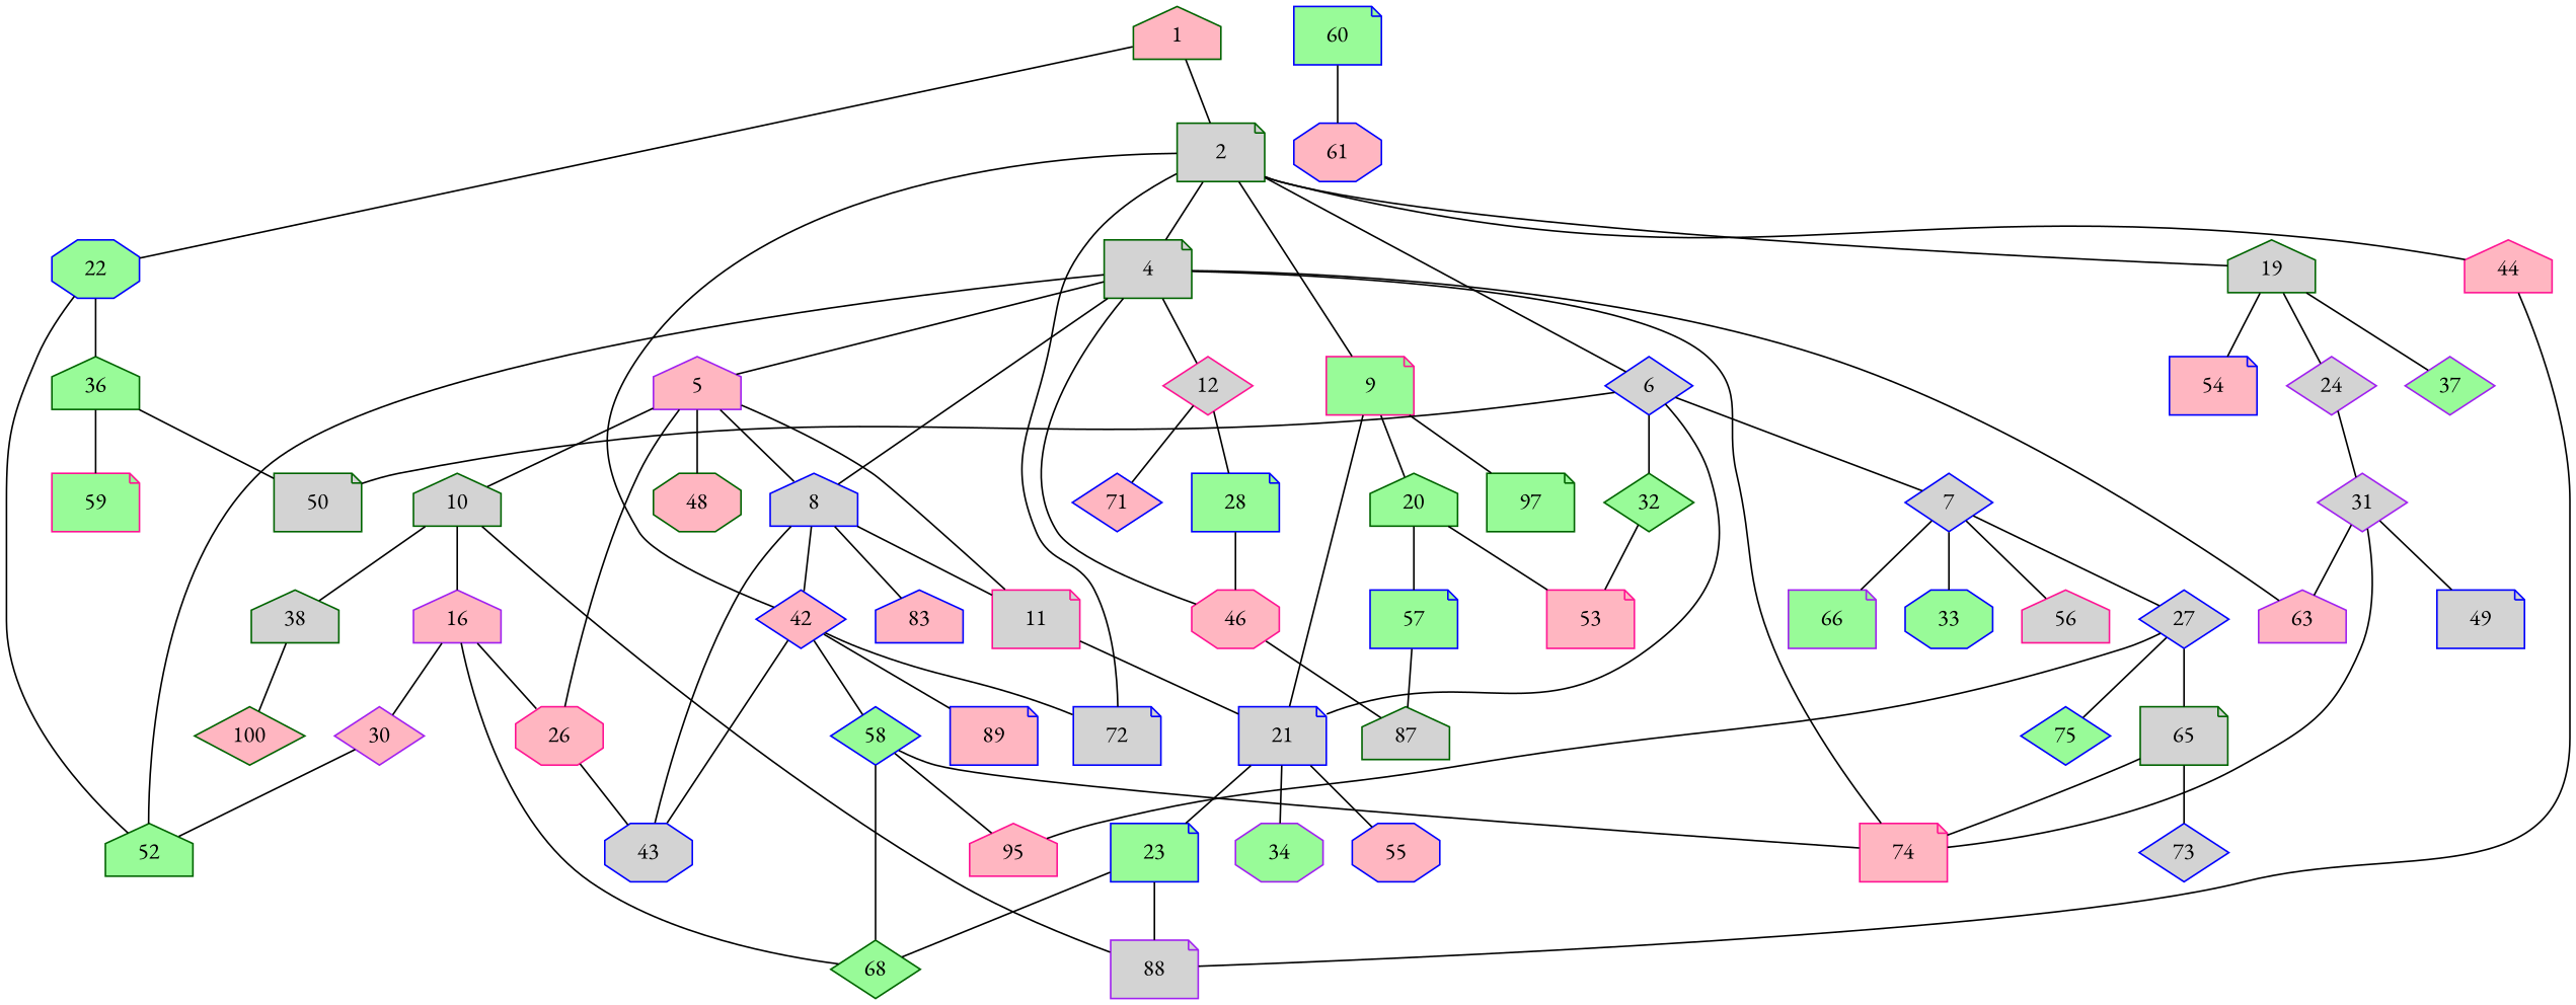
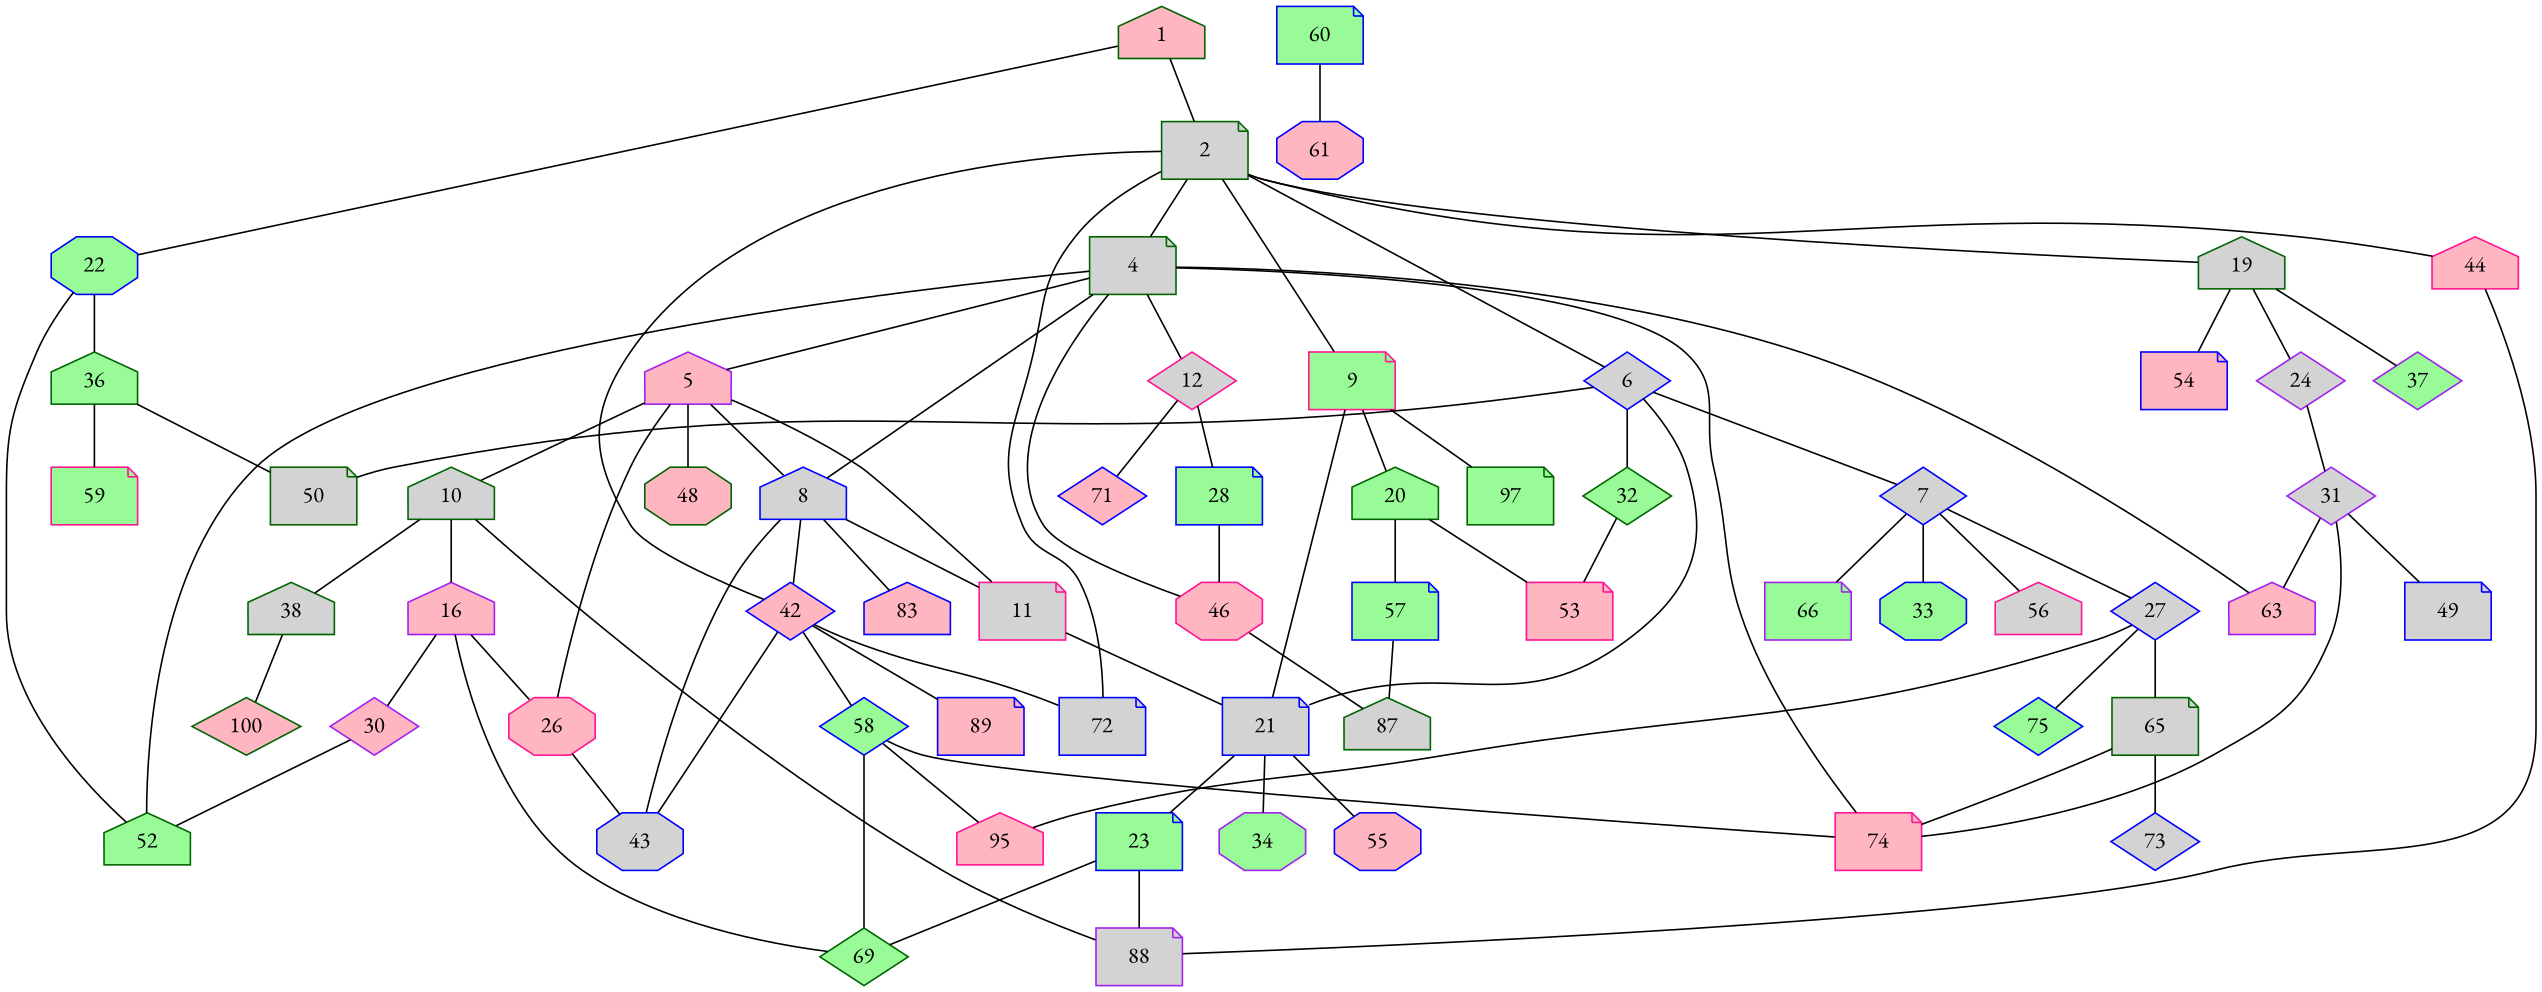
  graph {
    fontname="EB Garamond"
    node [color=blue fillcolor=lightgrey fontname="EB Garamond" shape=note style=filled]
    edge [fontname="EB Garamond"]
    2 [color=darkgreen super="+3"]
    4 [color=darkgreen super="+13"]
    6 [shape=diamond super="+17"]
    9 [color=deeppink fillcolor=palegreen super="+79"]
    19 [color=darkgreen shape=house super="+91"]
    42 [fillcolor=lightpink shape=diamond super="+85"]
    44 [color=deeppink fillcolor=lightpink shape=house]
    72 [super="+77"]
    1 [color=darkgreen fillcolor=lightpink shape=house]
    22 [fillcolor=palegreen shape=octagon super="+45"]
    52 [color=darkgreen fillcolor=palegreen shape=house super="+78"]
    36 [color=darkgreen fillcolor=palegreen shape=house super="+51"]
    5 [color=purple fillcolor=lightpink shape=house super="+39"]
    8 [shape=house super="+14"]
    12 [color=deeppink shape=diamond super="+40"]
    46 [color=deeppink fillcolor=lightpink shape=octagon super="+70"]
    63 [color=purple fillcolor=lightpink shape=house super="+96"]
    74 [color=deeppink fillcolor=lightpink super="+92"]
    7 [shape=diamond super="+15"]
    21 [super="+29"]
    32 [color=darkgreen fillcolor=palegreen shape=diamond]
    50 [color=darkgreen super="+90"]
    20 [color=darkgreen fillcolor=palegreen shape=house super="+62"]
    97 [color=darkgreen fillcolor=palegreen super="+98"]
    24 [color=purple shape=diamond]
    37 [color=purple fillcolor=palegreen shape=diamond]
    54 [fillcolor=lightpink]
    43 [shape=octagon]
    58 [fillcolor=palegreen shape=diamond super="+69"]
    89 [fillcolor=lightpink]
    88 [color=purple super="+94"]
    10 [color=darkgreen shape=house super="+18"]
    11 [color=deeppink super="+41"]
    26 [color=deeppink fillcolor=lightpink shape=octagon super="+47"]
    48 [color=darkgreen fillcolor=lightpink shape=octagon super="+99"]
    83 [fillcolor=lightpink shape=house]
    28 [fillcolor=palegreen]
    71 [fillcolor=lightpink shape=diamond]
    87 [color=darkgreen shape=house]
    16 [color=purple fillcolor=lightpink shape=house super="+25"]
    38 [color=darkgreen shape=house super="+84"]
    27 [shape=diamond super="+35"]
    33 [fillcolor=palegreen shape=octagon]
    56 [color=deeppink shape=house]
    66 [color=purple fillcolor=palegreen]
    23 [fillcolor=palegreen super="+82"]
    34 [color=purple fillcolor=palegreen shape=octagon]
    55 [fillcolor=lightpink shape=octagon super="+64"]
    53 [color=deeppink fillcolor=lightpink super="+81"]
    65 [color=darkgreen]
    75 [fillcolor=palegreen shape=diamond]
    95 [color=deeppink fillcolor=lightpink shape=house]
    57 [fillcolor=palegreen super="+80"]
    30 [color=purple fillcolor=lightpink shape=diamond]
-   68 [color=darkgreen fillcolor=palegreen shape=diamond super="+76"]
+   68 [color=darkgreen fillcolor=palegreen shape=diamond super="+76" label=69]
    100 [color=darkgreen fillcolor=lightpink shape=diamond]
    31 [color=purple shape=diamond super="+93"]
    59 [color=deeppink fillcolor=palegreen]
    49
    73 [shape=diamond super="+86"]
    60 [fillcolor=palegreen super="+67"]
    61 [fillcolor=lightpink shape=octagon]
    2 -- 4
    2 -- 6
    2 -- 9
    2 -- 19
    2 -- 42
    2 -- 44
    2 -- 72
    4 -- 52
    4 -- 5
    4 -- 8
    4 -- 12
    4 -- 46
    4 -- 63
    4 -- 74
    6 -- 7
    6 -- 21
    6 -- 32
    6 -- 50
    9 -- 21
    9 -- 20
    9 -- 97
    19 -- 24
    19 -- 37
    19 -- 54
    42 -- 72
    42 -- 43
    42 -- 58
    42 -- 89
    44 -- 88
    1 -- 2
    1 -- 22
    22 -- 52
    22 -- 36
    36 -- 50
    36 -- 59
    5 -- 8
    5 -- 10
    5 -- 11
    5 -- 26
    5 -- 48 [weight=2]
    8 -- 42
    8 -- 43
    8 -- 11
    8 -- 83
    12 -- 28 [weight=2]
    12 -- 71
    46 -- 87
    7 -- 27
    7 -- 33
    7 -- 56
    7 -- 66
    21 -- 23
    21 -- 34
    21 -- 55
    32 -- 53
    20 -- 53
    20 -- 57
    24 -- 31
    58 -- 74
    58 -- 95
    58 -- 68
    10 -- 88
    10 -- 16
    10 -- 38
    11 -- 21
    26 -- 43
    28 -- 46
    16 -- 26
    16 -- 30
    16 -- 68
    38 -- 100
    27 -- 65
    27 -- 75
    27 -- 95
    23 -- 88
    23 -- 68
    65 -- 74
    65 -- 73
    57 -- 87
    30 -- 52
    31 -- 63
    31 -- 74
    31 -- 49
    60 -- 61
  }
